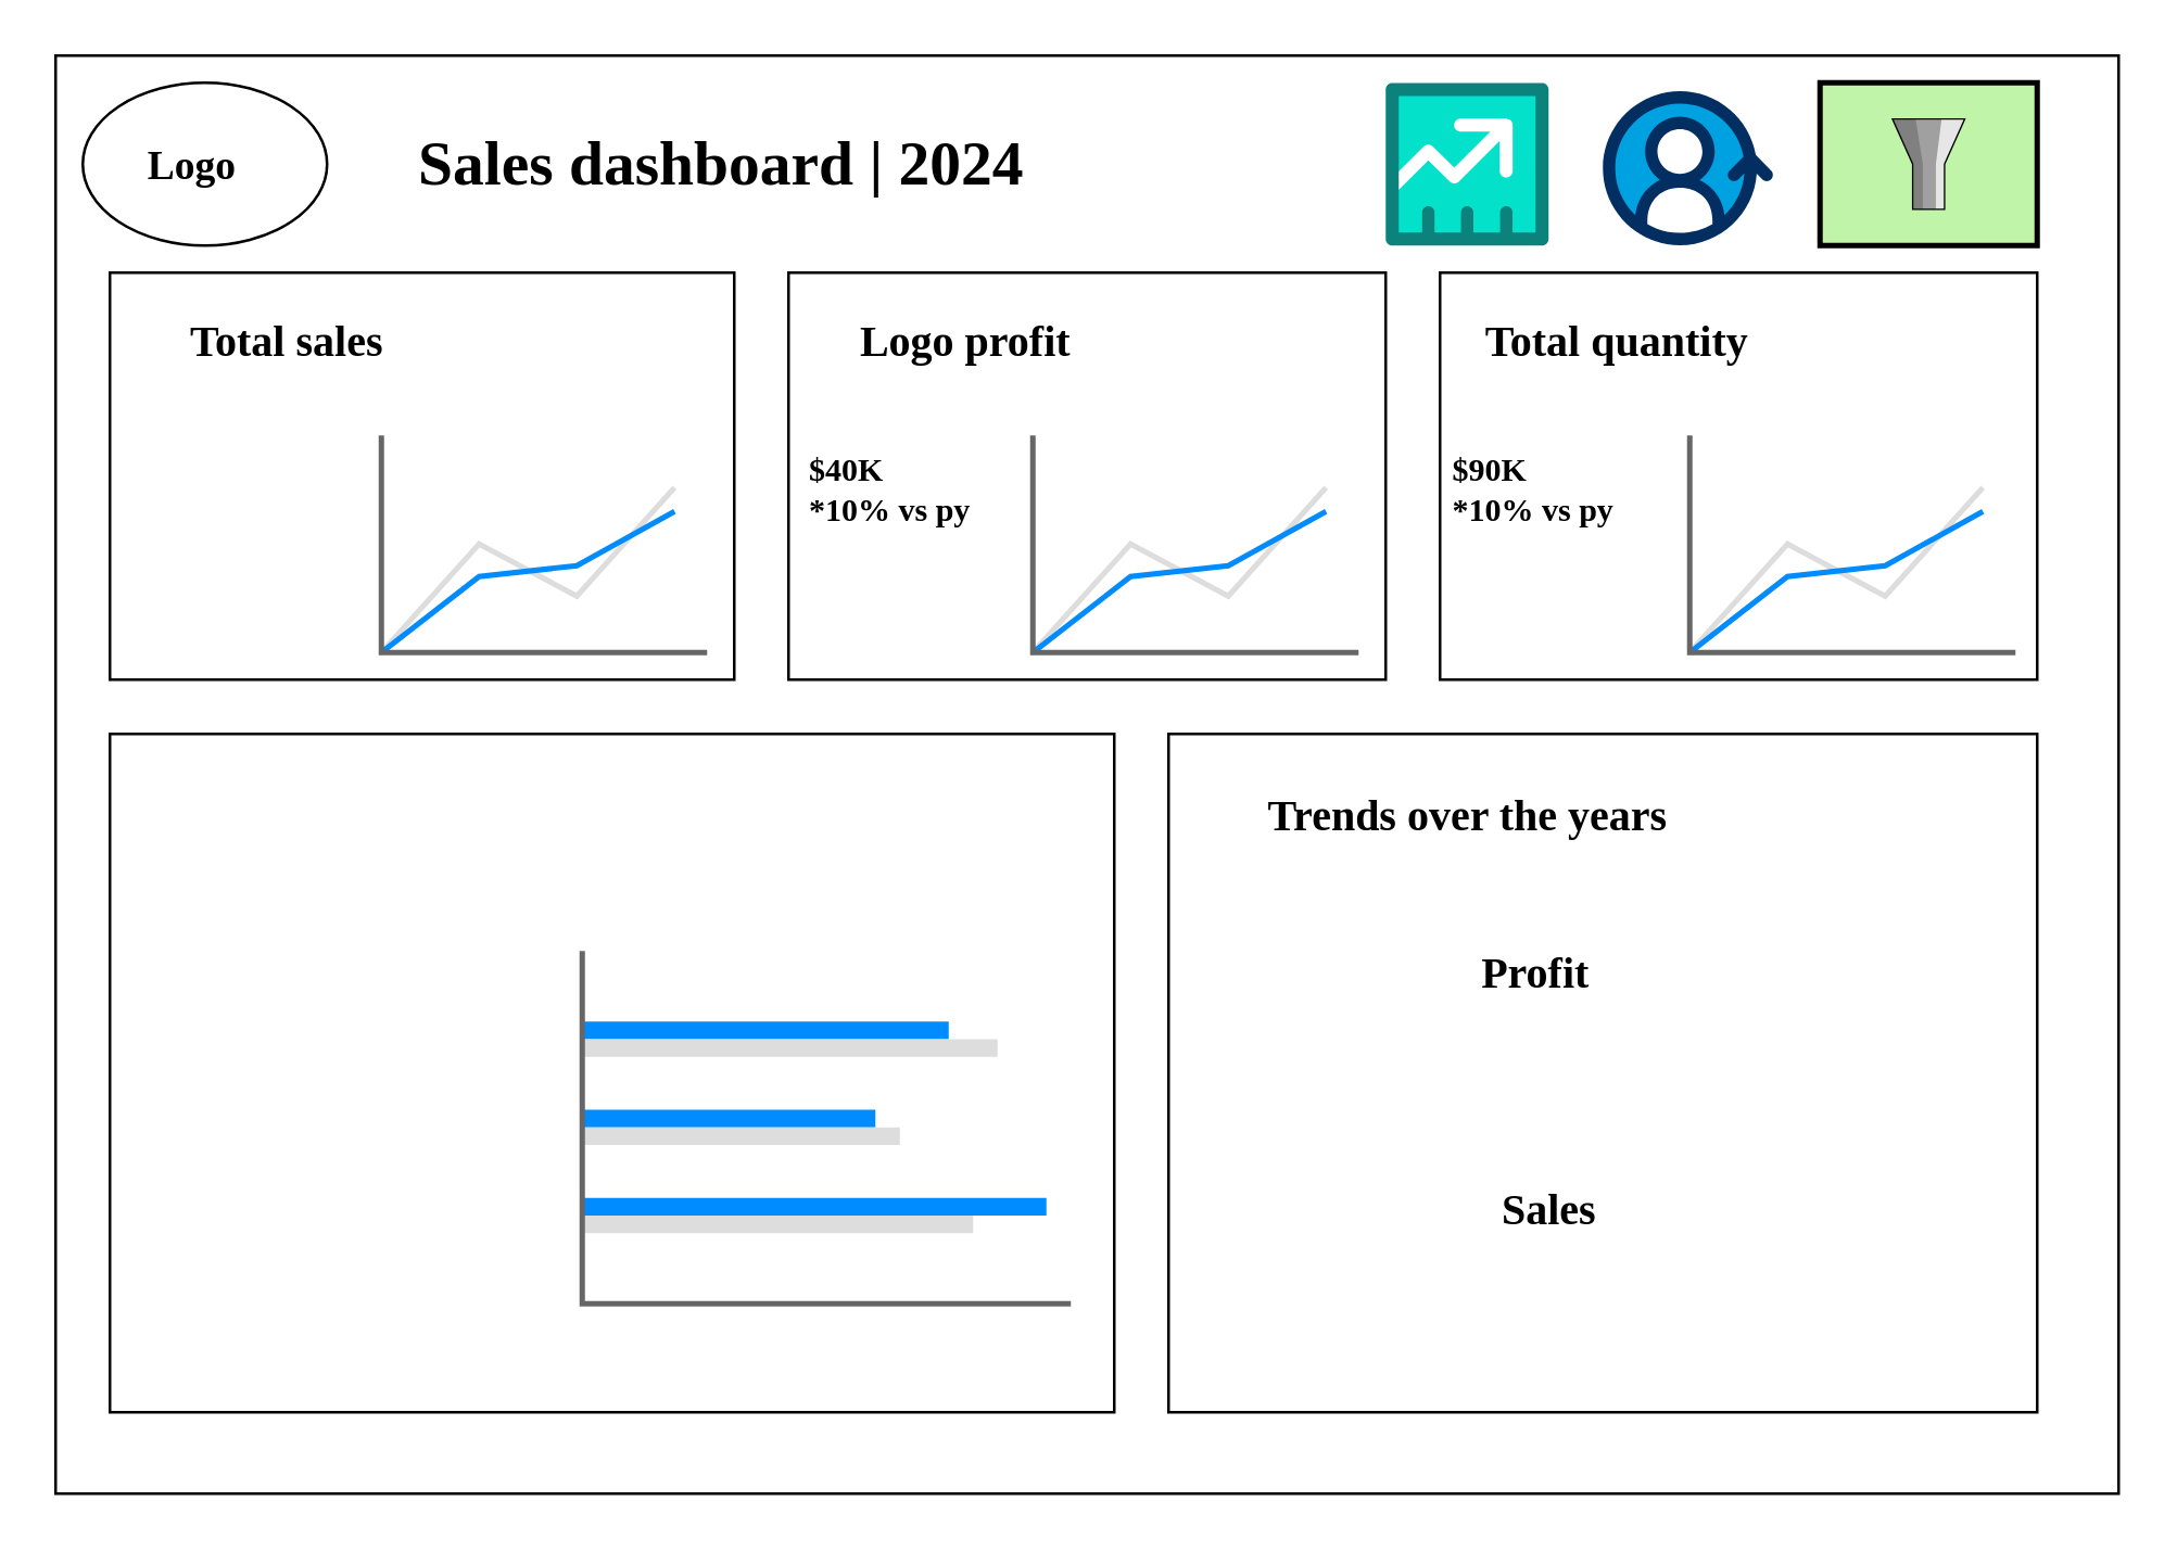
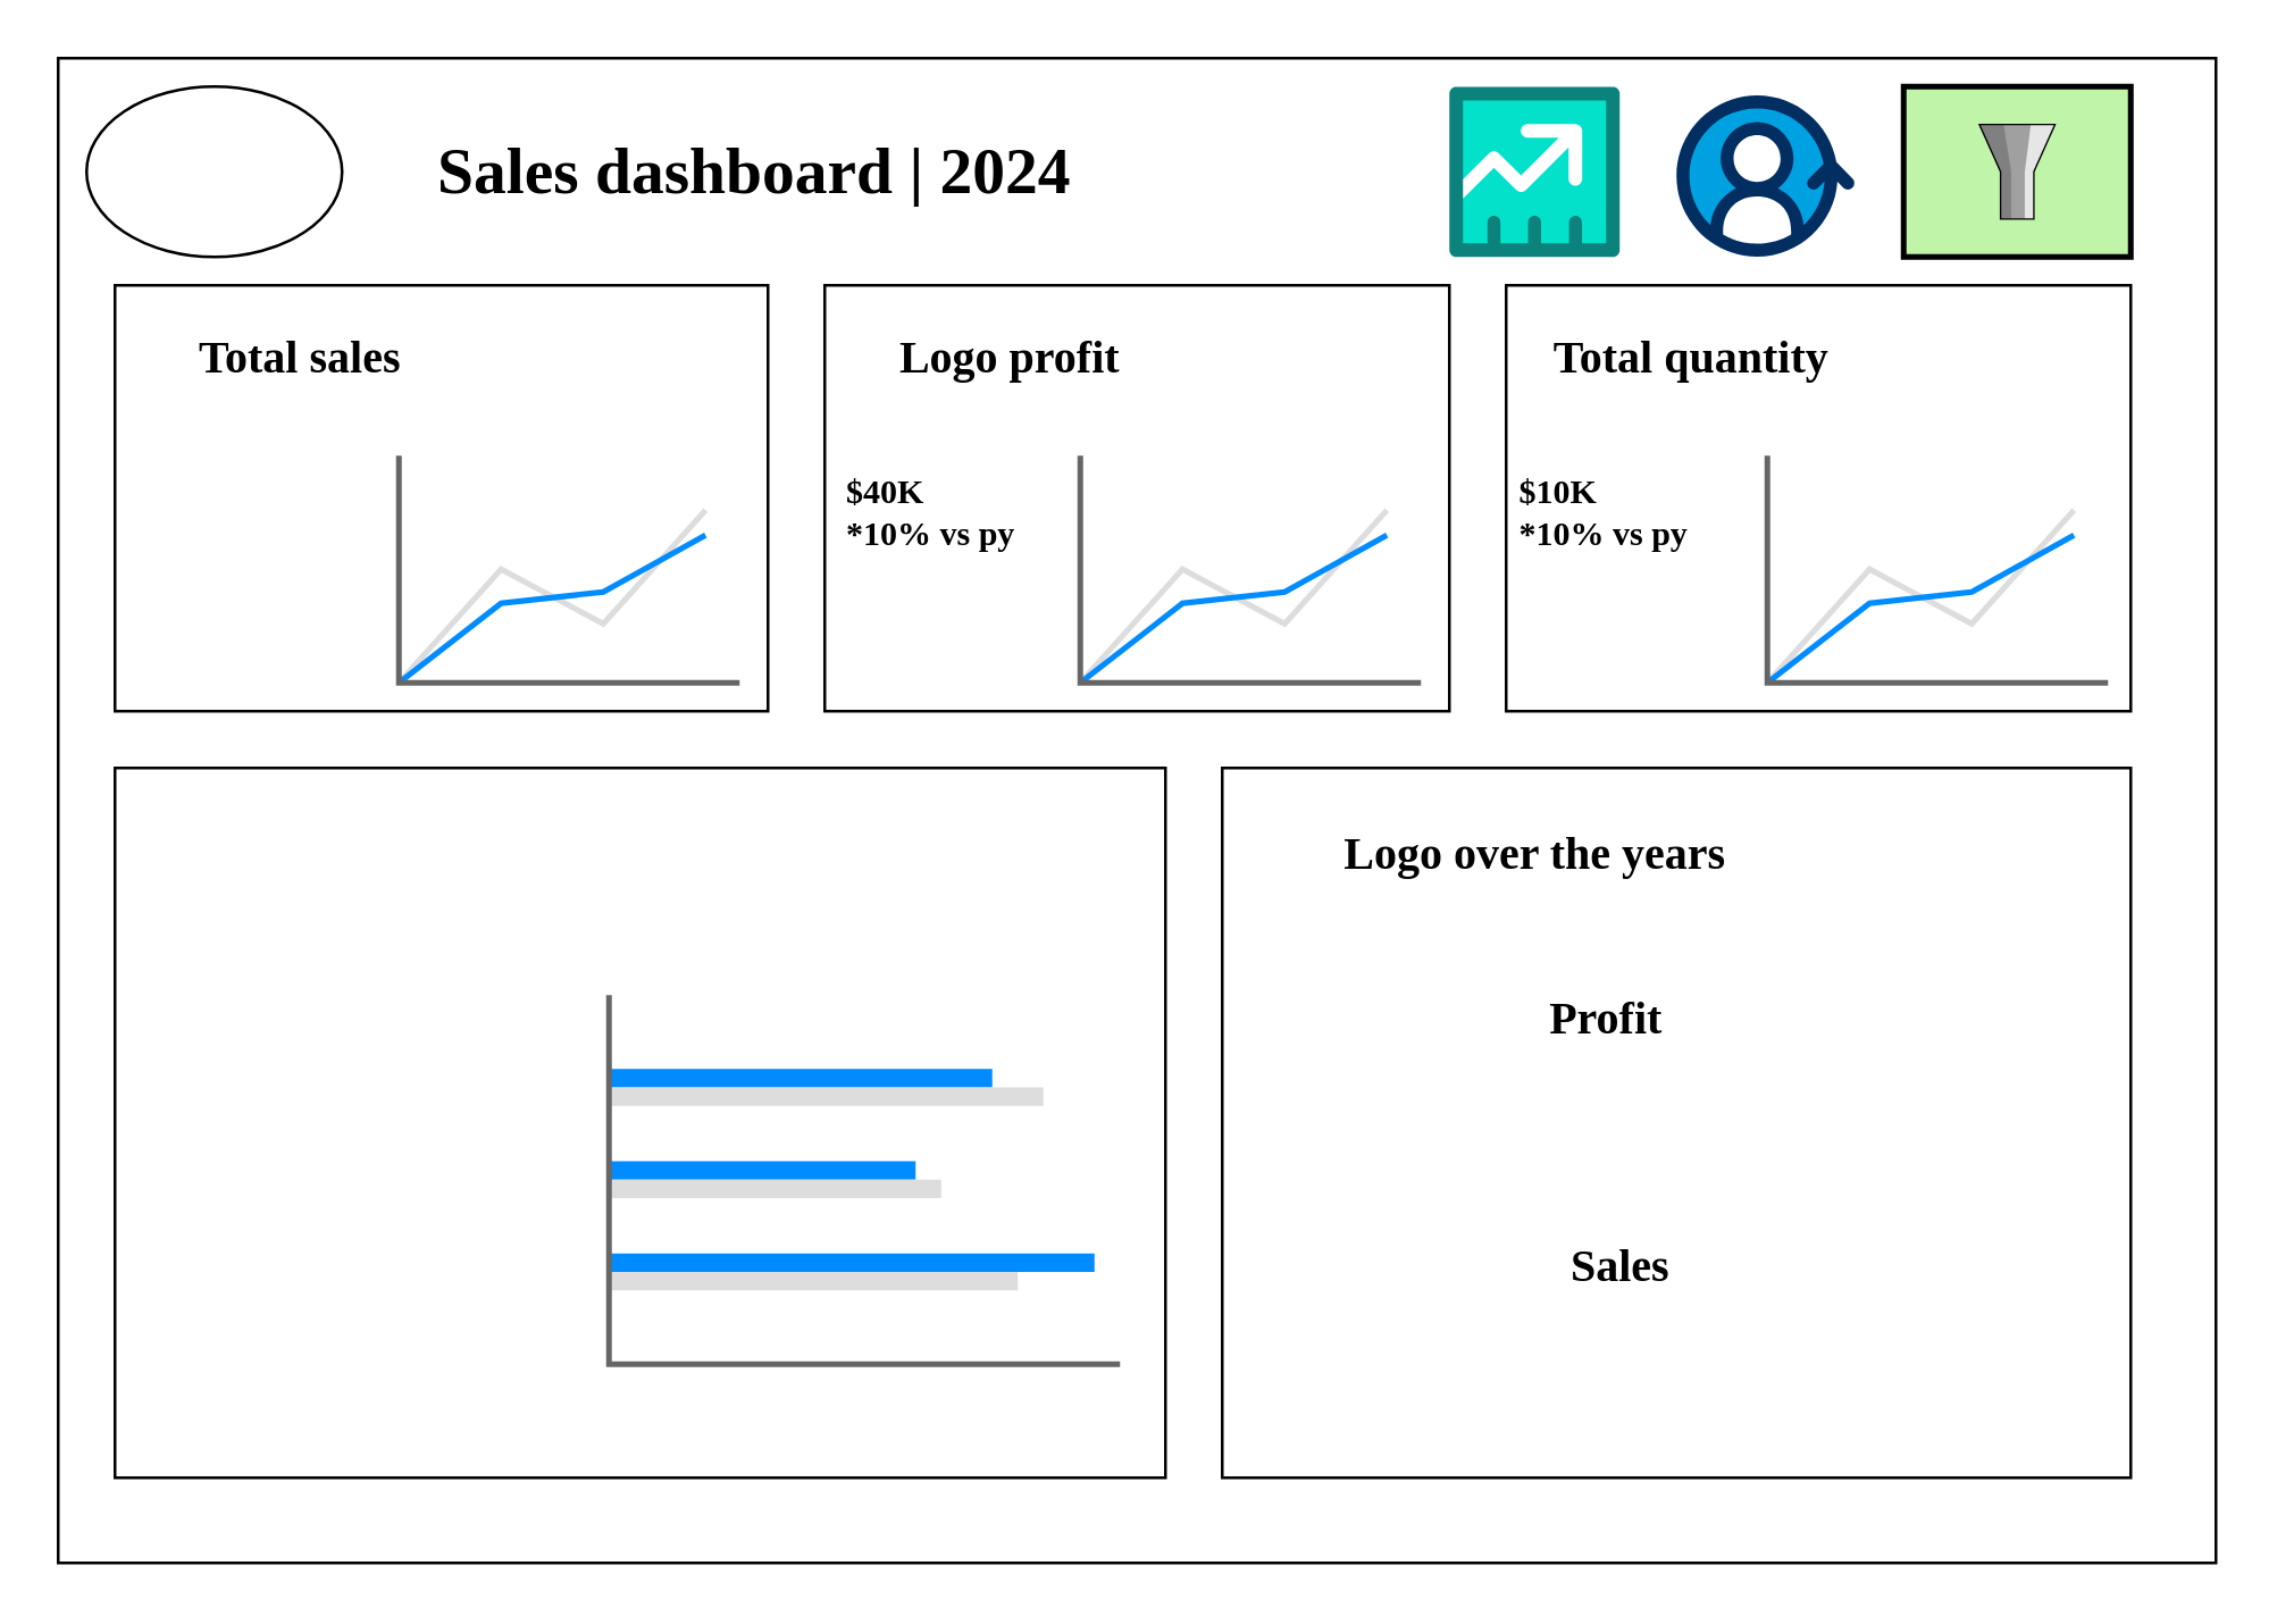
  <mxCell id="0" />
  <mxCell id="1" parent="0" />
  <mxCell id="2" value="" style="rounded=0;whiteSpace=wrap;html=1;" vertex="1" parent="1"><mxGeometry x="20" y="20" width="760" height="530" as="geometry" /></mxCell>
  <mxCell id="3" value="&lt;font style=&quot;font-size: 23px;&quot; face=&quot;Comic Sans MS&quot;&gt;&lt;b&gt;Sales dashboard | 2024&lt;/b&gt;&lt;/font&gt;" style="text;html=1;align=center;verticalAlign=middle;resizable=0;points=[];autosize=1;strokeColor=none;fillColor=none;" vertex="1" parent="1"><mxGeometry x="120" y="40" width="290" height="40" as="geometry" /></mxCell>
  <mxCell id="4" value="" style="rounded=0;whiteSpace=wrap;html=1;" vertex="1" parent="1"><mxGeometry x="40" y="100" width="230" height="150" as="geometry" /></mxCell>
  <mxCell id="5" value="&lt;font face=&quot;Comic Sans MS&quot; style=&quot;font-size: 16px;&quot;&gt;&lt;b&gt;Total sales&lt;/b&gt;&lt;/font&gt;" style="text;html=1;align=center;verticalAlign=middle;resizable=0;points=[];autosize=1;strokeColor=none;fillColor=none;" vertex="1" parent="1"><mxGeometry x="50" y="110" width="110" height="30" as="geometry" /></mxCell>
  <mxCell id="6" value="" style="rounded=0;whiteSpace=wrap;html=1;" vertex="1" parent="1"><mxGeometry x="290" y="100" width="220" height="150" as="geometry" /></mxCell>
  <mxCell id="7" value="" style="rounded=0;whiteSpace=wrap;html=1;" vertex="1" parent="1"><mxGeometry x="530" y="100" width="220" height="150" as="geometry" /></mxCell>
  <mxCell id="8" value="&lt;font face=&quot;Comic Sans MS&quot; style=&quot;font-size: 16px;&quot;&gt;&lt;b&gt;Logo profit&lt;/b&gt;&lt;/font&gt;" style="text;html=1;align=center;verticalAlign=middle;resizable=0;points=[];autosize=1;strokeColor=none;fillColor=none;" vertex="1" parent="1"><mxGeometry x="295" y="110" width="120" height="30" as="geometry" /></mxCell>
  <mxCell id="9" value="&lt;font face=&quot;Comic Sans MS&quot; style=&quot;font-size: 16px;&quot;&gt;&lt;b&gt;Total quantity&lt;/b&gt;&lt;/font&gt;" style="text;html=1;align=center;verticalAlign=middle;resizable=0;points=[];autosize=1;strokeColor=none;fillColor=none;" vertex="1" parent="1"><mxGeometry x="530" y="110" width="130" height="30" as="geometry" /></mxCell>
  <mxCell id="10" value="" style="verticalLabelPosition=bottom;shadow=0;dashed=0;align=center;html=1;verticalAlign=top;strokeWidth=1;shape=mxgraph.mockup.graphics.lineChart;strokeColor=none;strokeColor2=#666666;strokeColor3=#008cff;strokeColor4=#dddddd;" vertex="1" parent="1"><mxGeometry x="140" y="160" width="120" height="80" as="geometry" /></mxCell>
  <mxCell id="11" value="" style="verticalLabelPosition=bottom;shadow=0;dashed=0;align=center;html=1;verticalAlign=top;strokeWidth=1;shape=mxgraph.mockup.graphics.lineChart;strokeColor=none;strokeColor2=#666666;strokeColor3=#008cff;strokeColor4=#dddddd;" vertex="1" parent="1"><mxGeometry x="380" y="160" width="120" height="80" as="geometry" /></mxCell>
  <mxCell id="12" value="" style="verticalLabelPosition=bottom;shadow=0;dashed=0;align=center;html=1;verticalAlign=top;strokeWidth=1;shape=mxgraph.mockup.graphics.lineChart;strokeColor=none;strokeColor2=#666666;strokeColor3=#008cff;strokeColor4=#dddddd;" vertex="1" parent="1"><mxGeometry x="622" y="160" width="120" height="80" as="geometry" /></mxCell>
  <mxCell id="13" value="&lt;font face=&quot;Comic Sans MS&quot;&gt;&lt;b&gt;$40K&lt;/b&gt;&lt;/font&gt;&lt;div&gt;&lt;font face=&quot;Comic Sans MS&quot;&gt;&lt;b&gt;*10% vs py&lt;/b&gt;&lt;/font&gt;&lt;/div&gt;" style="text;html=1;align=left;verticalAlign=middle;resizable=0;points=[];autosize=1;strokeColor=none;fillColor=none;" vertex="1" parent="1"><mxGeometry x="296" y="160" width="90" height="40" as="geometry" /></mxCell>
- <mxCell id="14" value="&lt;font face=&quot;Comic Sans MS&quot;&gt;&lt;b&gt;$90K&lt;/b&gt;&lt;/font&gt;&lt;div&gt;&lt;font face=&quot;Comic Sans MS&quot;&gt;&lt;b&gt;*10% vs py&lt;/b&gt;&lt;/font&gt;&lt;/div&gt;" style="text;html=1;align=left;verticalAlign=middle;resizable=0;points=[];autosize=1;strokeColor=none;fillColor=none;" vertex="1" parent="1"><mxGeometry x="533" y="160" width="90" height="40" as="geometry" /></mxCell>
+ <mxCell id="14" value="&lt;font face=&quot;Comic Sans MS&quot;&gt;&lt;b&gt;$10K&lt;/b&gt;&lt;/font&gt;&lt;div&gt;&lt;font face=&quot;Comic Sans MS&quot;&gt;&lt;b&gt;*10% vs py&lt;/b&gt;&lt;/font&gt;&lt;/div&gt;" style="text;html=1;align=left;verticalAlign=middle;resizable=0;points=[];autosize=1;strokeColor=none;fillColor=none;" vertex="1" parent="1"><mxGeometry x="533" y="160" width="90" height="40" as="geometry" /></mxCell>
  <mxCell id="15" value="" style="rounded=0;whiteSpace=wrap;html=1;" vertex="1" parent="1"><mxGeometry x="40" y="270" width="370" height="250" as="geometry" /></mxCell>
  <mxCell id="16" value="" style="shape=image;html=1;verticalAlign=top;verticalLabelPosition=bottom;labelBackgroundColor=#ffffff;imageAspect=0;aspect=fixed;image=https://cdn1.iconfinder.com/data/icons/unicons-line-vol-2/24/chart-bar-alt-128.png" vertex="1" parent="1"><mxGeometry x="60" y="350" width="130" height="130" as="geometry" /></mxCell>
  <mxCell id="17" value="" style="verticalLabelPosition=bottom;shadow=0;dashed=0;align=center;html=1;verticalAlign=top;strokeWidth=1;shape=mxgraph.mockup.graphics.barChart;strokeColor=none;strokeColor2=none;strokeColor3=#666666;fillColor2=#008cff;fillColor3=#dddddd;" vertex="1" parent="1"><mxGeometry x="214" y="350" width="180" height="130" as="geometry" /></mxCell>
  <mxCell id="18" value="" style="rounded=0;whiteSpace=wrap;html=1;" vertex="1" parent="1"><mxGeometry x="430" y="270" width="320" height="250" as="geometry" /></mxCell>
- <mxCell id="19" value="&lt;font style=&quot;font-size: 16px;&quot; face=&quot;Comic Sans MS&quot;&gt;&lt;b&gt;Trends over the years&lt;/b&gt;&lt;/font&gt;" style="text;html=1;align=center;verticalAlign=middle;resizable=0;points=[];autosize=1;strokeColor=none;fillColor=none;" vertex="1" parent="1"><mxGeometry x="440" y="285" width="200" height="30" as="geometry" /></mxCell>
+ <mxCell id="19" value="&lt;font style=&quot;font-size: 16px;&quot; face=&quot;Comic Sans MS&quot;&gt;&lt;b&gt;Logo over the years&lt;/b&gt;&lt;/font&gt;" style="text;html=1;align=center;verticalAlign=middle;resizable=0;points=[];autosize=1;strokeColor=none;fillColor=none;" vertex="1" parent="1"><mxGeometry x="440" y="285" width="200" height="30" as="geometry" /></mxCell>
  <mxCell id="20" value="" style="shape=image;html=1;verticalAlign=top;verticalLabelPosition=bottom;labelBackgroundColor=#ffffff;imageAspect=0;aspect=fixed;image=https://cdn1.iconfinder.com/data/icons/unicons-line-vol-2/24/chart-line-128.png" vertex="1" parent="1"><mxGeometry x="630" y="315" width="85" height="85" as="geometry" /></mxCell>
  <mxCell id="21" value="" style="shape=image;html=1;verticalAlign=top;verticalLabelPosition=bottom;labelBackgroundColor=#ffffff;imageAspect=0;aspect=fixed;image=https://cdn1.iconfinder.com/data/icons/unicons-line-vol-2/24/chart-line-128.png" vertex="1" parent="1"><mxGeometry x="630" y="410" width="85" height="85" as="geometry" /></mxCell>
  <mxCell id="22" value="&lt;font face=&quot;Comic Sans MS&quot; style=&quot;font-size: 16px;&quot;&gt;&lt;b&gt;Profit&lt;/b&gt;&lt;/font&gt;" style="text;html=1;align=center;verticalAlign=middle;resizable=0;points=[];autosize=1;strokeColor=none;fillColor=none;" vertex="1" parent="1"><mxGeometry x="530" y="342.5" width="70" height="30" as="geometry" /></mxCell>
  <mxCell id="23" value="&lt;font style=&quot;font-size: 16px;&quot; face=&quot;Comic Sans MS&quot;&gt;&lt;b style=&quot;&quot;&gt;Sales&lt;/b&gt;&lt;/font&gt;" style="text;html=1;align=center;verticalAlign=middle;resizable=0;points=[];autosize=1;strokeColor=none;fillColor=none;" vertex="1" parent="1"><mxGeometry x="540" y="430" width="60" height="30" as="geometry" /></mxCell>
  <mxCell id="24" value="" style="html=1;strokeWidth=2;outlineConnect=0;dashed=0;align=center;fontSize=8;fillColor=#c0f5a9;verticalLabelPosition=bottom;verticalAlign=top;shape=mxgraph.eip.message_filter;" vertex="1" parent="1"><mxGeometry x="670" y="30" width="80" height="60" as="geometry" /></mxCell>
  <mxCell id="25" value="" style="ellipse;whiteSpace=wrap;html=1;" vertex="1" parent="1"><mxGeometry x="30" y="30" width="90" height="60" as="geometry" /></mxCell>
- <mxCell id="26" value="&lt;font style=&quot;font-size: 15px;&quot; face=&quot;Comic Sans MS&quot;&gt;&lt;b&gt;Logo&lt;/b&gt;&lt;/font&gt;" style="text;html=1;align=center;verticalAlign=middle;resizable=0;points=[];autosize=1;strokeColor=none;fillColor=none;" vertex="1" parent="1"><mxGeometry x="40" y="45" width="60" height="30" as="geometry" /></mxCell>
  <mxCell id="27" value="" style="verticalLabelPosition=bottom;aspect=fixed;html=1;shape=mxgraph.salesforce.sales;" vertex="1" parent="1"><mxGeometry x="510" y="30" width="60" height="60" as="geometry" /></mxCell>
  <mxCell id="28" value="" style="verticalLabelPosition=bottom;aspect=fixed;html=1;shape=mxgraph.salesforce.customer_360;" vertex="1" parent="1"><mxGeometry x="590" y="33" width="62.64" height="57" as="geometry" /></mxCell>
